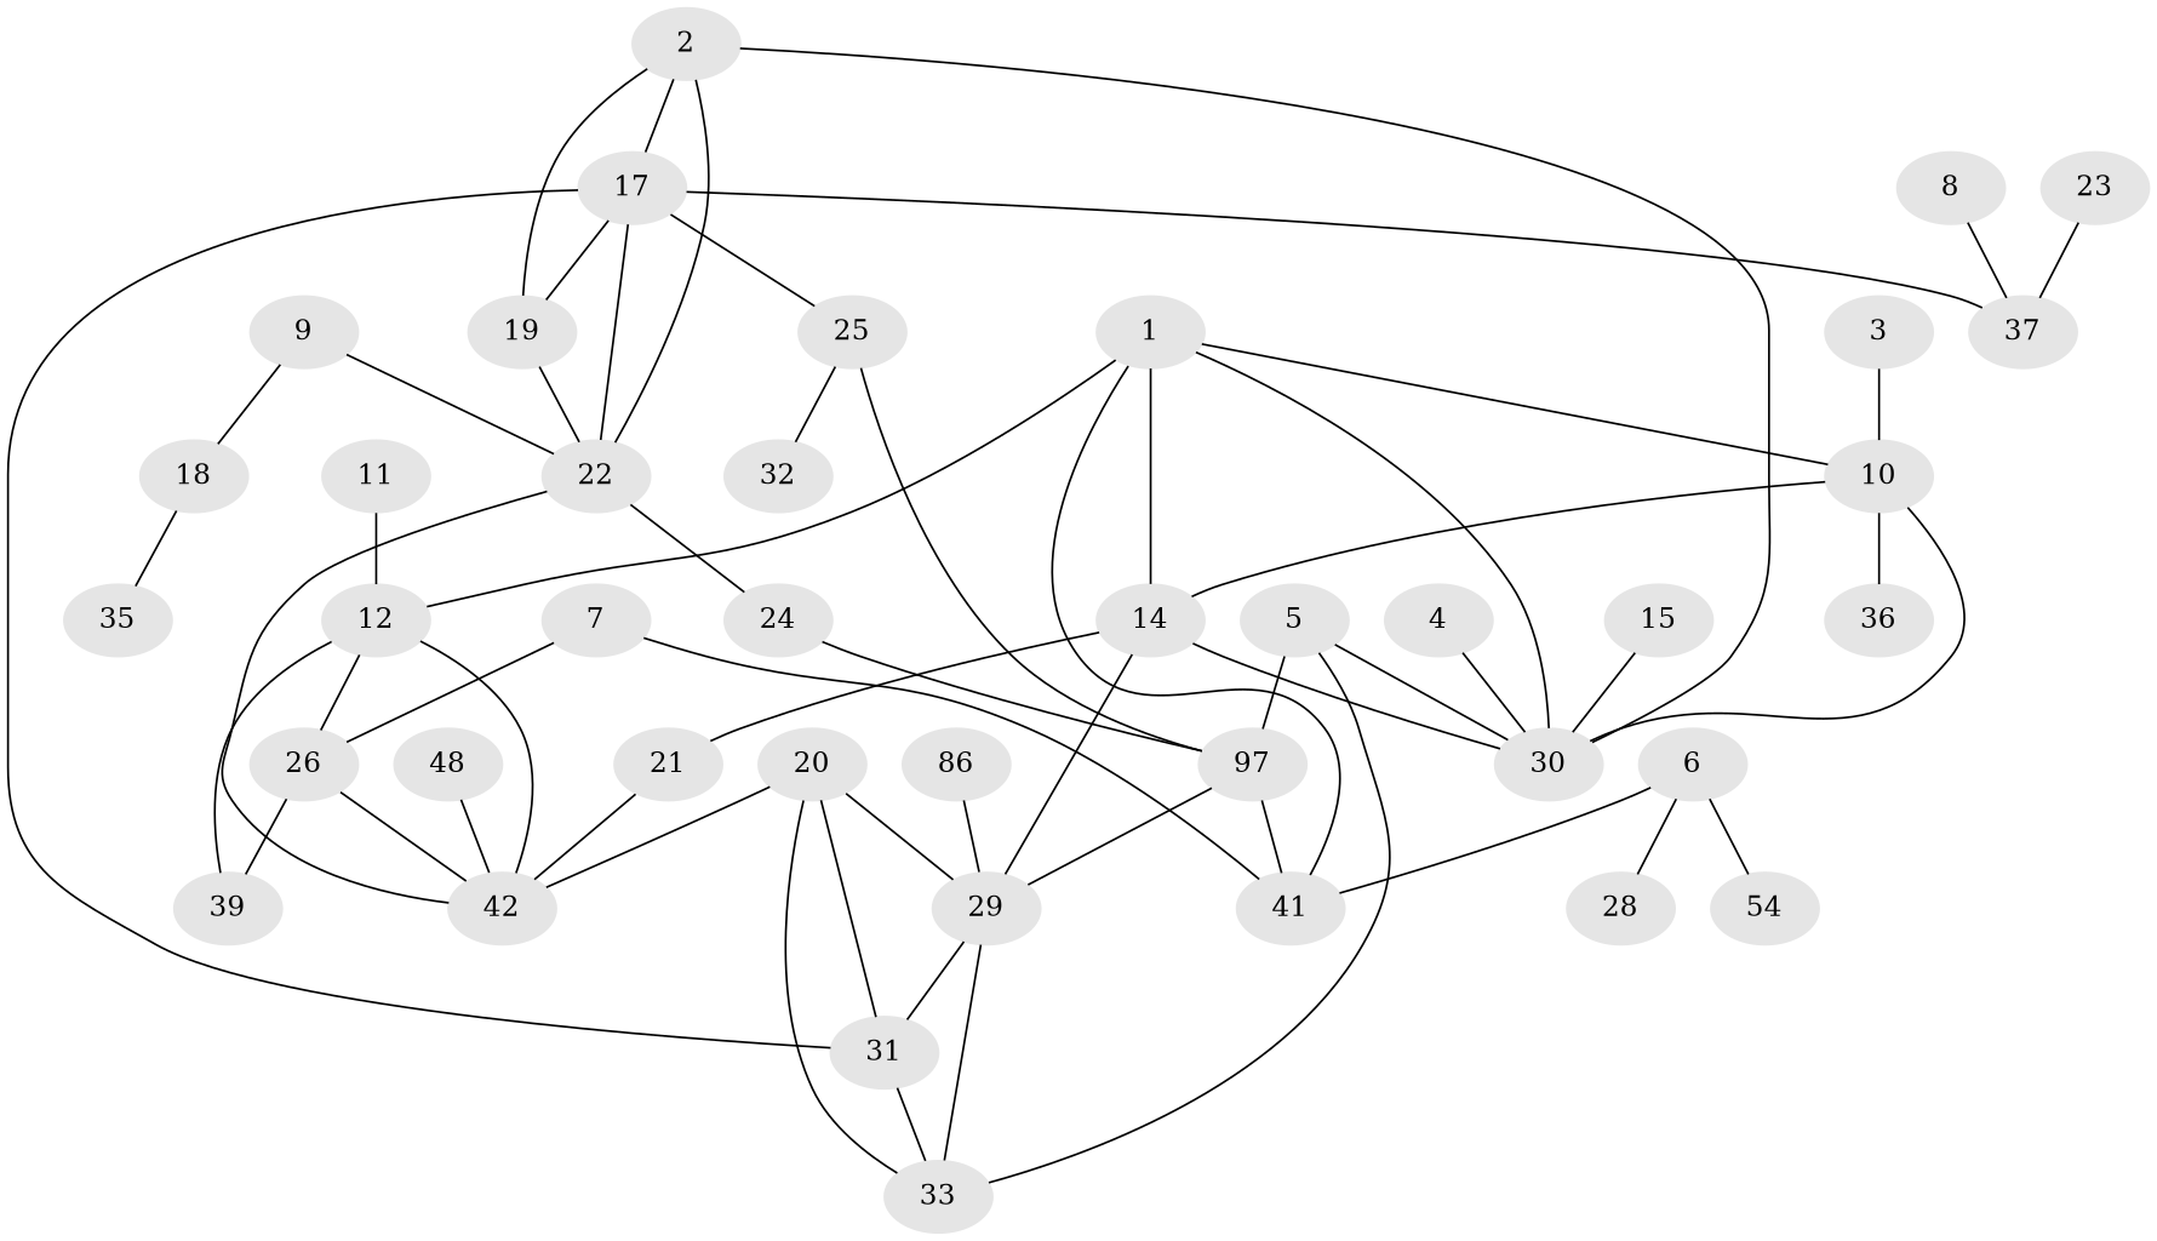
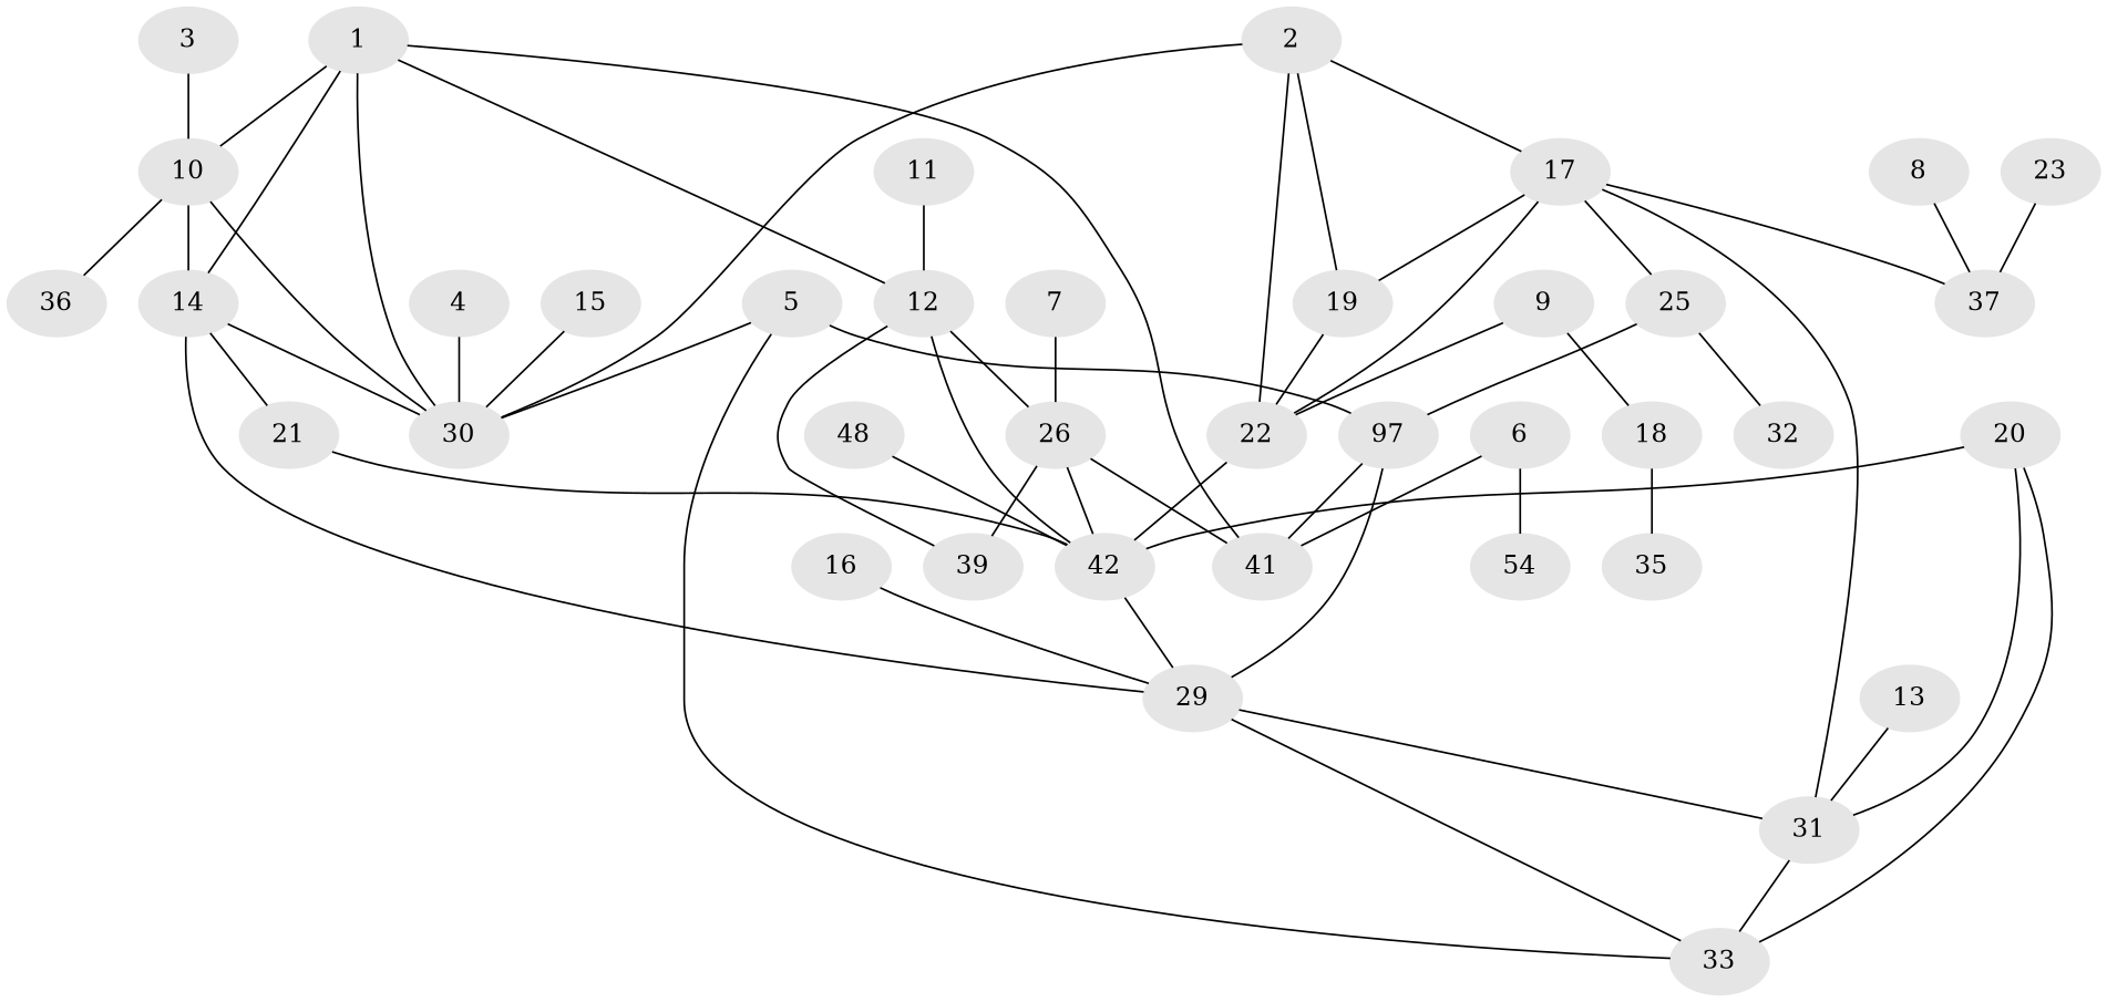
  graph {
    node [color=gray90 style=filled]
    edge [weight=1.0]
    1
    10
    12
    14
    30
    41
    36
    26
    39
    42
    21
    29
    2
    17
    19
    22
    37
    31
    25
-   24
    3
    4
    5
    n24 [label=97]
    33
    6
-   28
    n28 [label=54]
    7
    8
    9
    18
    35
    11
+   13
    15
-   16 [label=86]
+   16
    32
    20
    23
    n41 [label=48]
    1 -- 10
    1 -- 12
    1 -- 14
    1 -- 30
    1 -- 41
    10 -- 14
    10 -- 30
    10 -- 36
    12 -- 26
    12 -- 39
    12 -- 42
    14 -- 30
    14 -- 21 [weight=2.0]
    14 -- 29
-   7 -- 41
+   26 -- 41
    26 -- 39
    26 -- 42
    21 -- 42
    29 -- 31
    29 -- 33
    2 -- 30
    2 -- 17
    2 -- 19
    2 -- 22
    17 -- 19
    17 -- 22
    17 -- 37
    17 -- 31
    17 -- 25
    19 -- 22
    22 -- 42
-   22 -- 24
    31 -- 33
    25 -- n24
    25 -- 32
-   24 -- n24 [weight=2.0]
    3 -- 10
    4 -- 30
    5 -- 30
    5 -- n24
    5 -- 33
    n24 -- 41
    n24 -- 29
    6 -- 41
-   6 -- 28
    6 -- n28
    7 -- 26
    8 -- 37
    9 -- 22
    9 -- 18
    18 -- 35
    11 -- 12
+   13 -- 31
    15 -- 30
    16 -- 29
    20 -- 42
-   20 -- 29
+   42 -- 29
    20 -- 31
    20 -- 33
    23 -- 37
    n41 -- 42
  }
